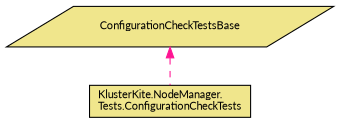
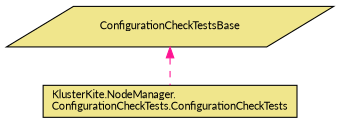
  digraph {
    fontname=Lato
    node [color=black fillcolor=khaki fontname=Lato fontsize=10 style=filled]
-   n1 [fontcolor=black height=0.2 label="KlusterKite.NodeManager.\lTests.ConfigurationCheckTests" shape=box width=0.4]
+   n1 [fontcolor=black height=0.2 label="KlusterKite.NodeManager.\lConfigurationCheckTests.ConfigurationCheckTests" shape=box width=0.4]
    n2 [height=0.2 label=ConfigurationCheckTestsBase shape=parallelogram width=0.4]
    n2 -> n1 [color=deeppink dir=back fontname=Lato fontsize=10 labelfontname=Helvetica labelfontsize=10 style=dashed]
  }
